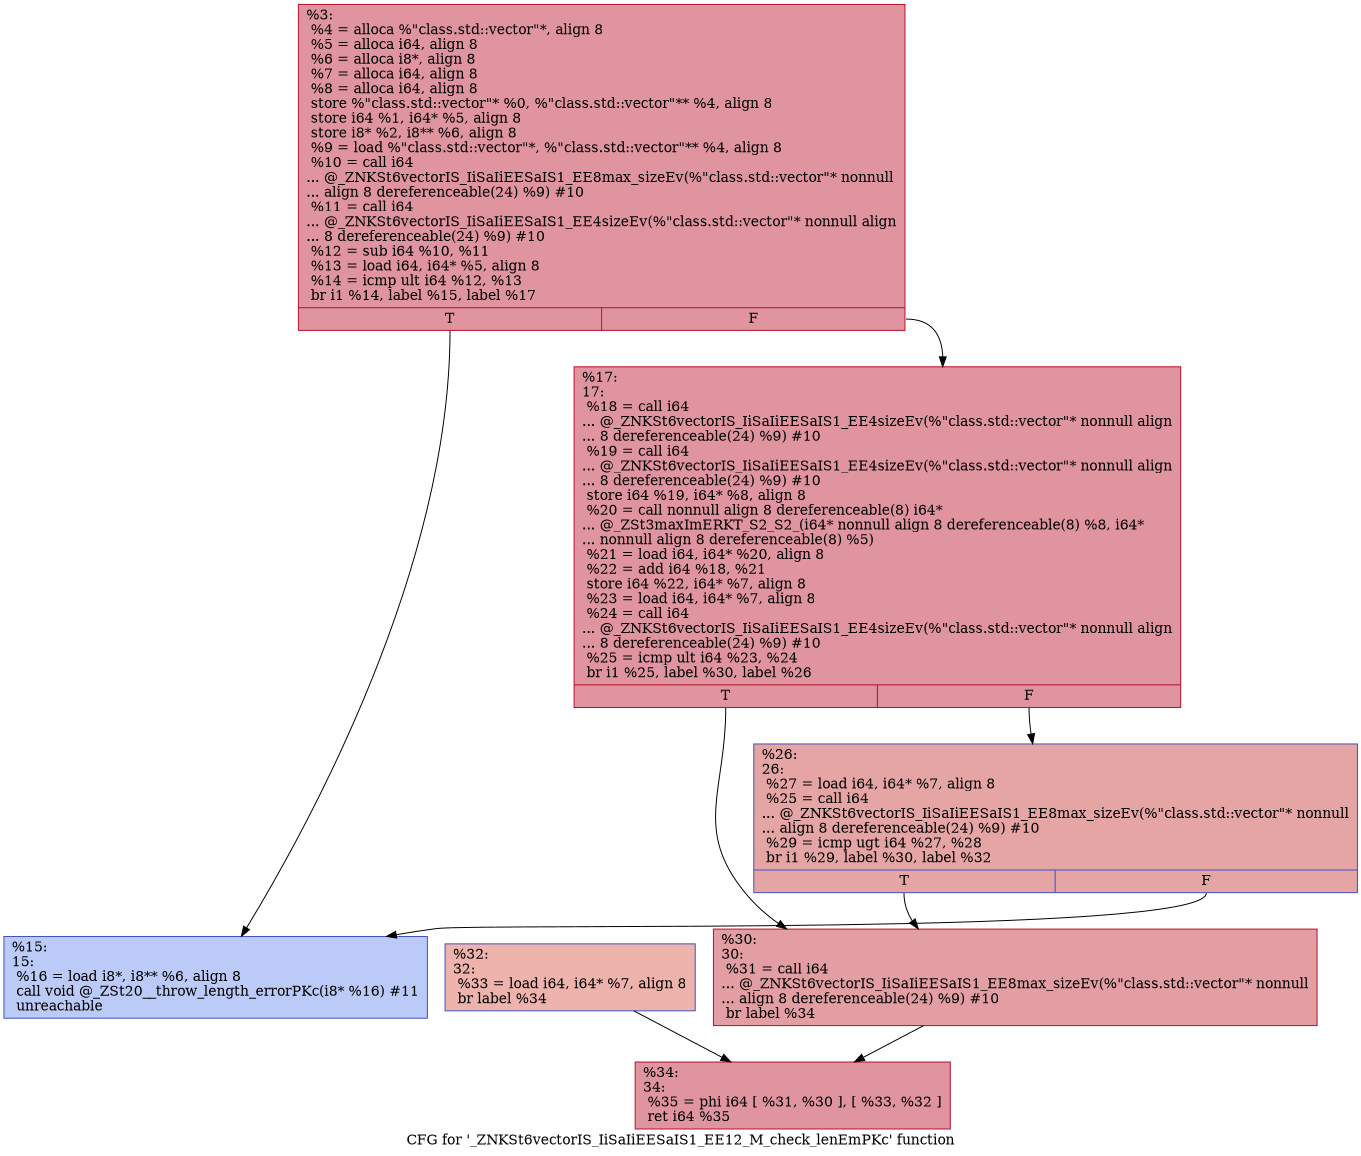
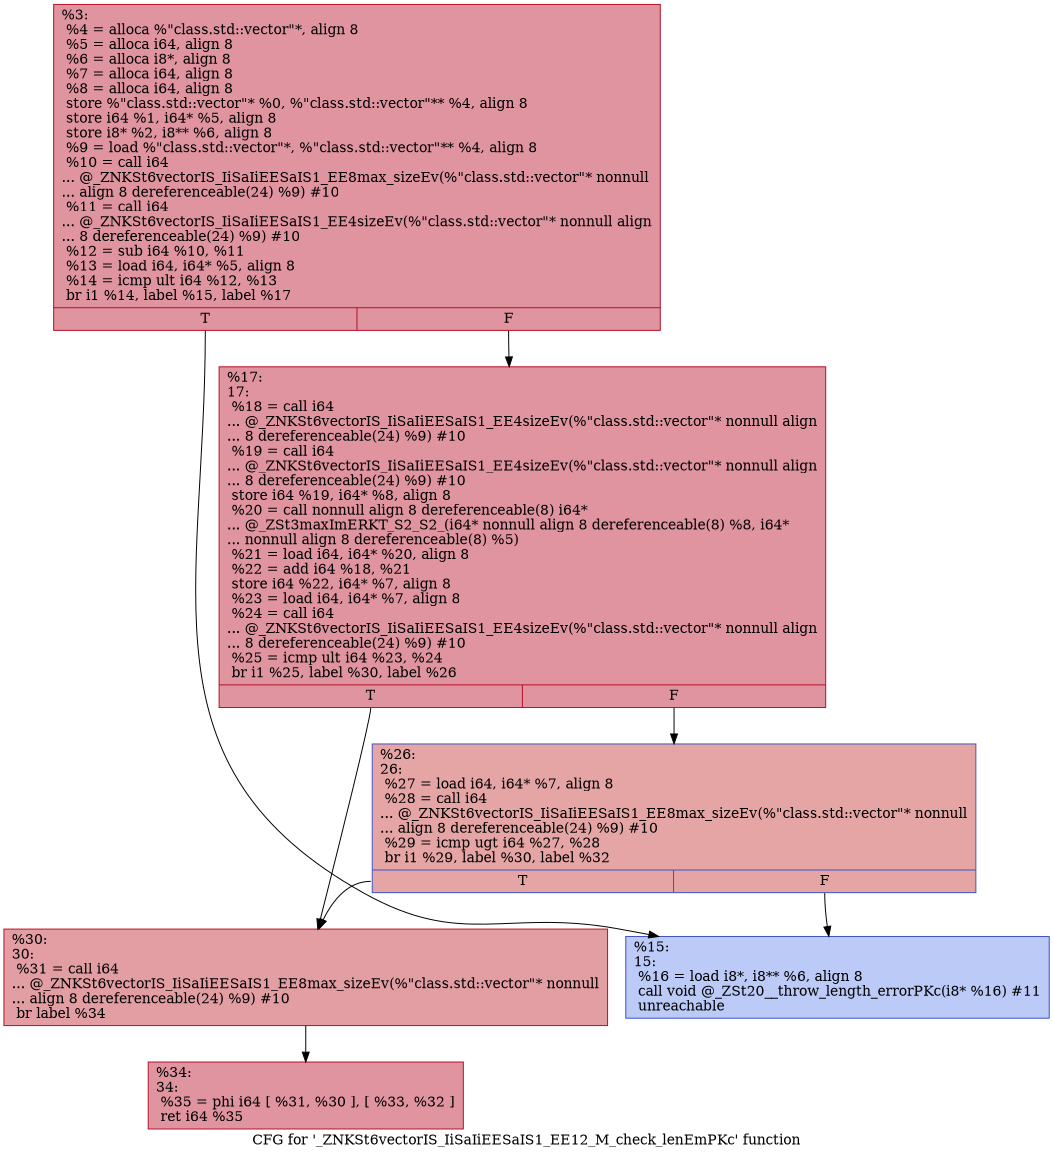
  digraph {
    label="CFG for '_ZNKSt6vectorIS_IiSaIiEESaIS1_EE12_M_check_lenEmPKc' function"
    node [color="#b70d28ff" fillcolor="#b70d2870" shape=record style=filled]
    edge [tailport=s0]
    n1 [label="{%3:\l  %4 = alloca %\"class.std::vector\"*, align 8\l  %5 = alloca i64, align 8\l  %6 = alloca i8*, align 8\l  %7 = alloca i64, align 8\l  %8 = alloca i64, align 8\l  store %\"class.std::vector\"* %0, %\"class.std::vector\"** %4, align 8\l  store i64 %1, i64* %5, align 8\l  store i8* %2, i8** %6, align 8\l  %9 = load %\"class.std::vector\"*, %\"class.std::vector\"** %4, align 8\l  %10 = call i64\l... @_ZNKSt6vectorIS_IiSaIiEESaIS1_EE8max_sizeEv(%\"class.std::vector\"* nonnull\l... align 8 dereferenceable(24) %9) #10\l  %11 = call i64\l... @_ZNKSt6vectorIS_IiSaIiEESaIS1_EE4sizeEv(%\"class.std::vector\"* nonnull align\l... 8 dereferenceable(24) %9) #10\l  %12 = sub i64 %10, %11\l  %13 = load i64, i64* %5, align 8\l  %14 = icmp ult i64 %12, %13\l  br i1 %14, label %15, label %17\l|{<s0>T|<s1>F}}"]
    n2 [color="#3d50c3ff" fillcolor="#6687ed70" label="{%15:\l15:                                               \l  %16 = load i8*, i8** %6, align 8\l  call void @_ZSt20__throw_length_errorPKc(i8* %16) #11\l  unreachable\l}"]
    n3 [label="{%17:\l17:                                               \l  %18 = call i64\l... @_ZNKSt6vectorIS_IiSaIiEESaIS1_EE4sizeEv(%\"class.std::vector\"* nonnull align\l... 8 dereferenceable(24) %9) #10\l  %19 = call i64\l... @_ZNKSt6vectorIS_IiSaIiEESaIS1_EE4sizeEv(%\"class.std::vector\"* nonnull align\l... 8 dereferenceable(24) %9) #10\l  store i64 %19, i64* %8, align 8\l  %20 = call nonnull align 8 dereferenceable(8) i64*\l... @_ZSt3maxImERKT_S2_S2_(i64* nonnull align 8 dereferenceable(8) %8, i64*\l... nonnull align 8 dereferenceable(8) %5)\l  %21 = load i64, i64* %20, align 8\l  %22 = add i64 %18, %21\l  store i64 %22, i64* %7, align 8\l  %23 = load i64, i64* %7, align 8\l  %24 = call i64\l... @_ZNKSt6vectorIS_IiSaIiEESaIS1_EE4sizeEv(%\"class.std::vector\"* nonnull align\l... 8 dereferenceable(24) %9) #10\l  %25 = icmp ult i64 %23, %24\l  br i1 %25, label %30, label %26\l|{<s0>T|<s1>F}}"]
    n4 [fillcolor="#be242e70" label="{%30:\l30:                                               \l  %31 = call i64\l... @_ZNKSt6vectorIS_IiSaIiEESaIS1_EE8max_sizeEv(%\"class.std::vector\"* nonnull\l... align 8 dereferenceable(24) %9) #10\l  br label %34\l}"]
-   n5 [color="#3d50c3ff" fillcolor="#c5333470" label="{%26:\l26:                                               \l  %27 = load i64, i64* %7, align 8\l  %25 = call i64\l... @_ZNKSt6vectorIS_IiSaIiEESaIS1_EE8max_sizeEv(%\"class.std::vector\"* nonnull\l... align 8 dereferenceable(24) %9) #10\l  %29 = icmp ugt i64 %27, %28\l  br i1 %29, label %30, label %32\l|{<s0>T|<s1>F}}"]
+   n5 [color="#3d50c3ff" fillcolor="#c5333470" label="{%26:\l26:                                               \l  %27 = load i64, i64* %7, align 8\l  %28 = call i64\l... @_ZNKSt6vectorIS_IiSaIiEESaIS1_EE8max_sizeEv(%\"class.std::vector\"* nonnull\l... align 8 dereferenceable(24) %9) #10\l  %29 = icmp ugt i64 %27, %28\l  br i1 %29, label %30, label %32\l|{<s0>T|<s1>F}}"]
    n6 [label="{%34:\l34:                                               \l  %35 = phi i64 [ %31, %30 ], [ %33, %32 ]\l  ret i64 %35\l}"]
-   n7 [color="#3d50c3ff" fillcolor="#d6524470" label="{%32:\l32:                                               \l  %33 = load i64, i64* %7, align 8\l  br label %34\l}"]
    n1 -> n2
    n1 -> n3 [tailport=s1]
    n3 -> n4
    n3 -> n5 [tailport=s1]
    n4 -> n6
    n5 -> n2 [tailport=s1]
    n5 -> n4
-   n7 -> n6
  }
